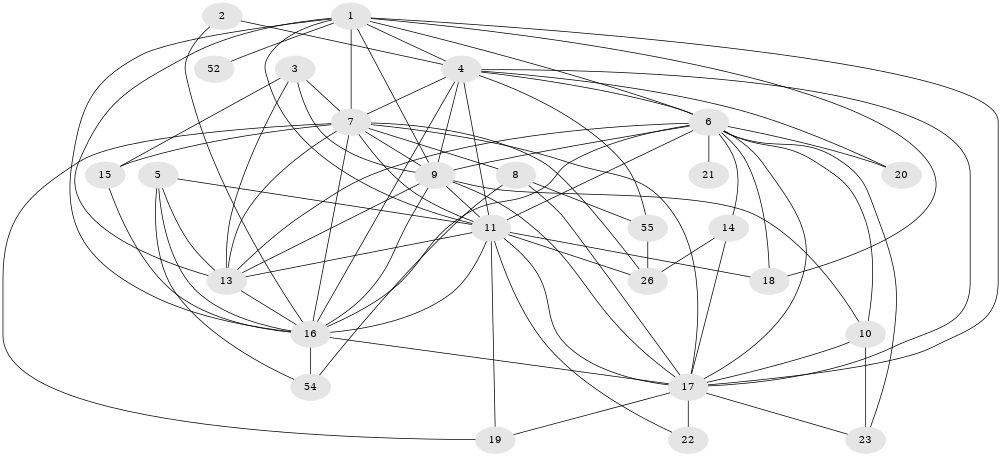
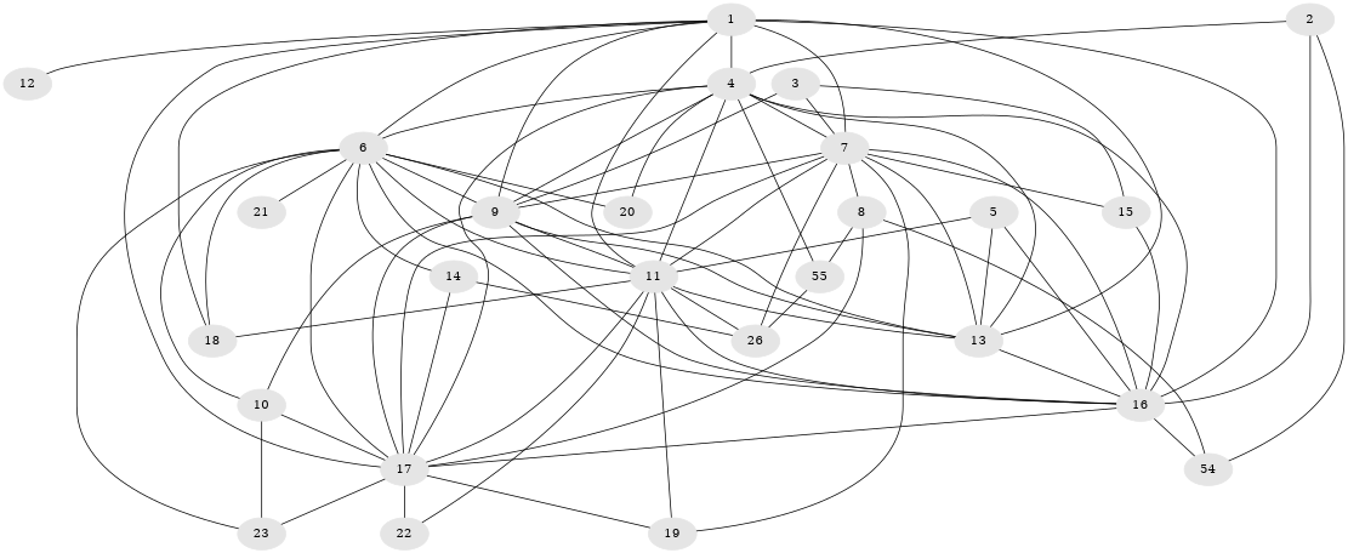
  graph {
    node [color=gray90 style=filled]
    edge [weight=1.0]
    1
    4
    6
    7
    9
    11
-   12 [label=52]
+   12
    13
    16
    17
    18
    20
    n13 [label=55]
    10
    14
    21
    23
    15
    8
    19
    26
    22
    n23 [label=54]
    2
    3
    5
    1 -- 4 [weight=2.0]
    1 -- 6
    1 -- 7 [weight=3.0]
    1 -- 9
    1 -- 11
    1 -- 12
    1 -- 13
    1 -- 16
    1 -- 17
    1 -- 18
    4 -- 6
    4 -- 7 [weight=2.0]
    4 -- 9
    4 -- 11
-   3 -- 13 [weight=2.0]
+   4 -- 13 [weight=2.0]
    4 -- 16
    4 -- 17 [weight=2.0]
    4 -- 20
    4 -- n13 [weight=2.0]
    6 -- 9
    6 -- 11 [weight=2.0]
    6 -- 13
    6 -- 16
    6 -- 17 [weight=2.0]
    6 -- 18
    6 -- 20 [weight=2.0]
    6 -- 10
    6 -- 14
    6 -- 21 [weight=2.0]
    6 -- 23
    7 -- 9 [weight=4.0]
    7 -- 11 [weight=2.0]
    7 -- 13 [weight=3.0]
    7 -- 16 [weight=3.0]
    7 -- 17 [weight=3.0]
    7 -- 15
    7 -- 8
    7 -- 19
    7 -- 26 [weight=2.0]
    9 -- 11
    9 -- 13
    9 -- 16
    9 -- 17
    9 -- 10
    11 -- 13
    11 -- 16
    11 -- 17
    11 -- 18
    11 -- 19
    11 -- 26
    11 -- 22
    13 -- 16 [weight=2.0]
    16 -- 17
    16 -- n23
    17 -- 23
    17 -- 19
    17 -- 22 [weight=2.0]
    n13 -- 26
    10 -- 17
    10 -- 23
    14 -- 17
    14 -- 26
    15 -- 16
    8 -- 17
    8 -- n13
    8 -- n23
    2 -- 4
    2 -- 16
-   5 -- n23
+   2 -- n23
    3 -- 7
    3 -- 9
    3 -- 15
    5 -- 11
    5 -- 13
    5 -- 16
  }
